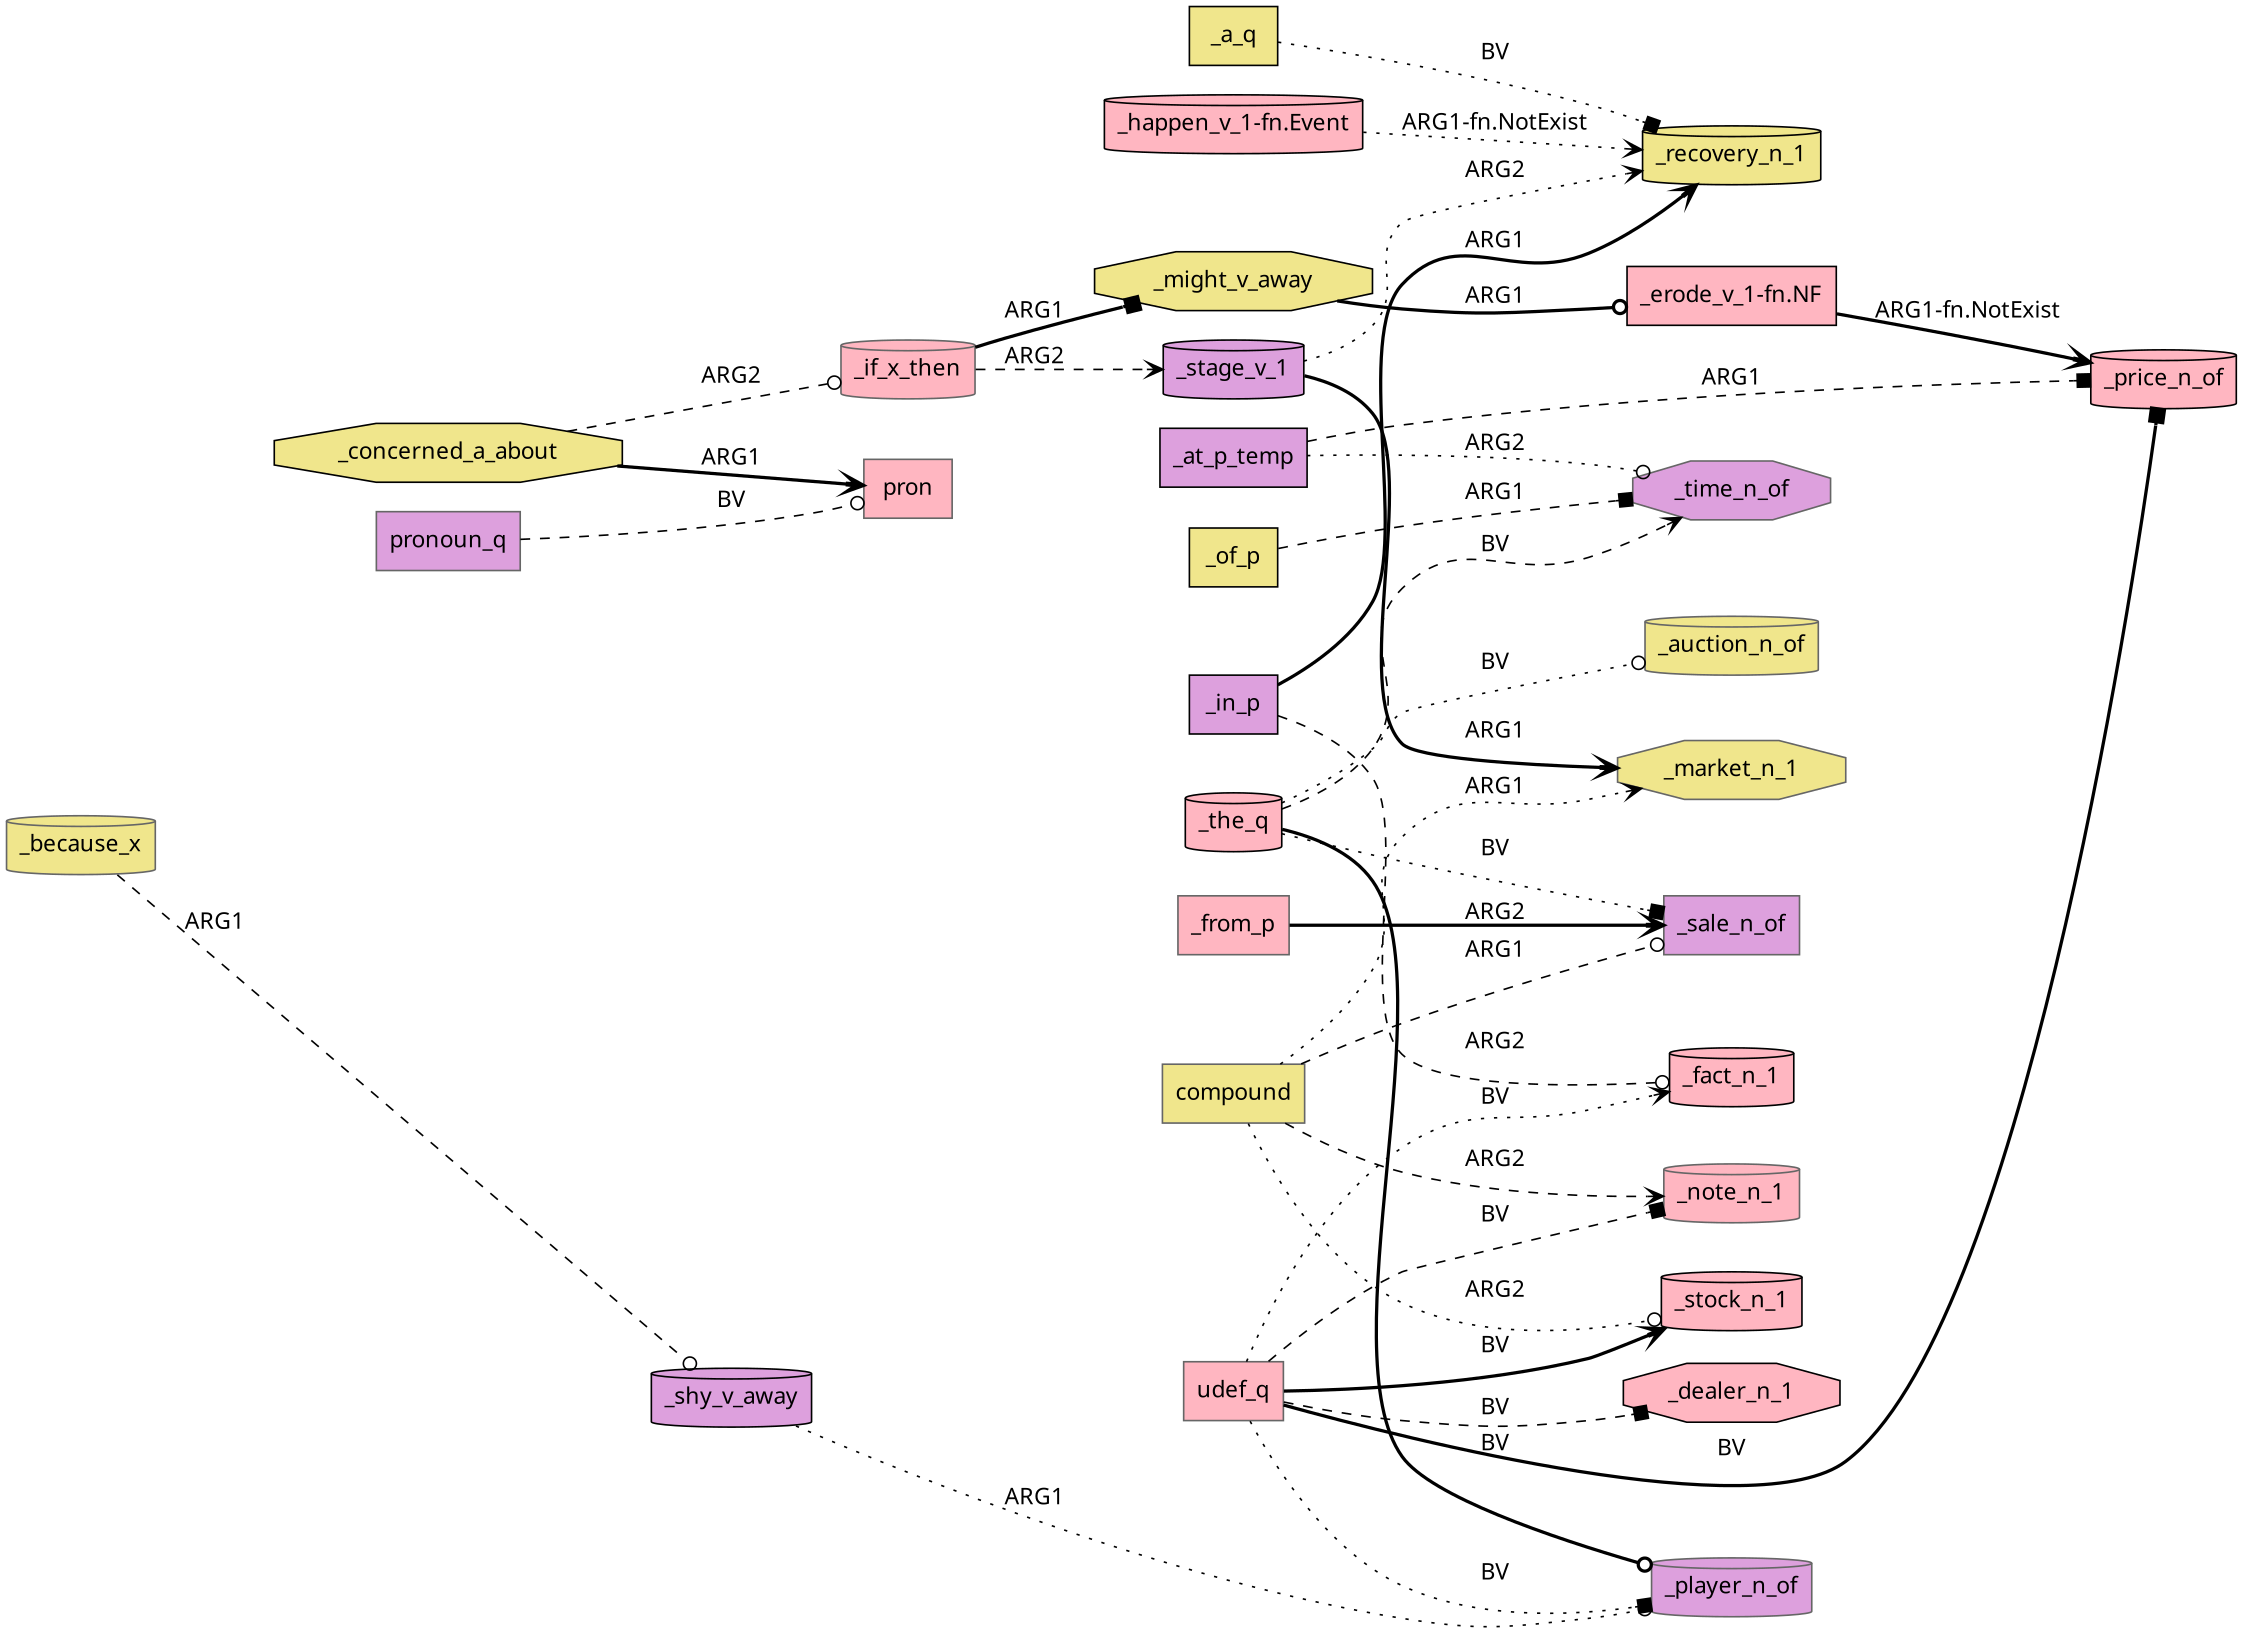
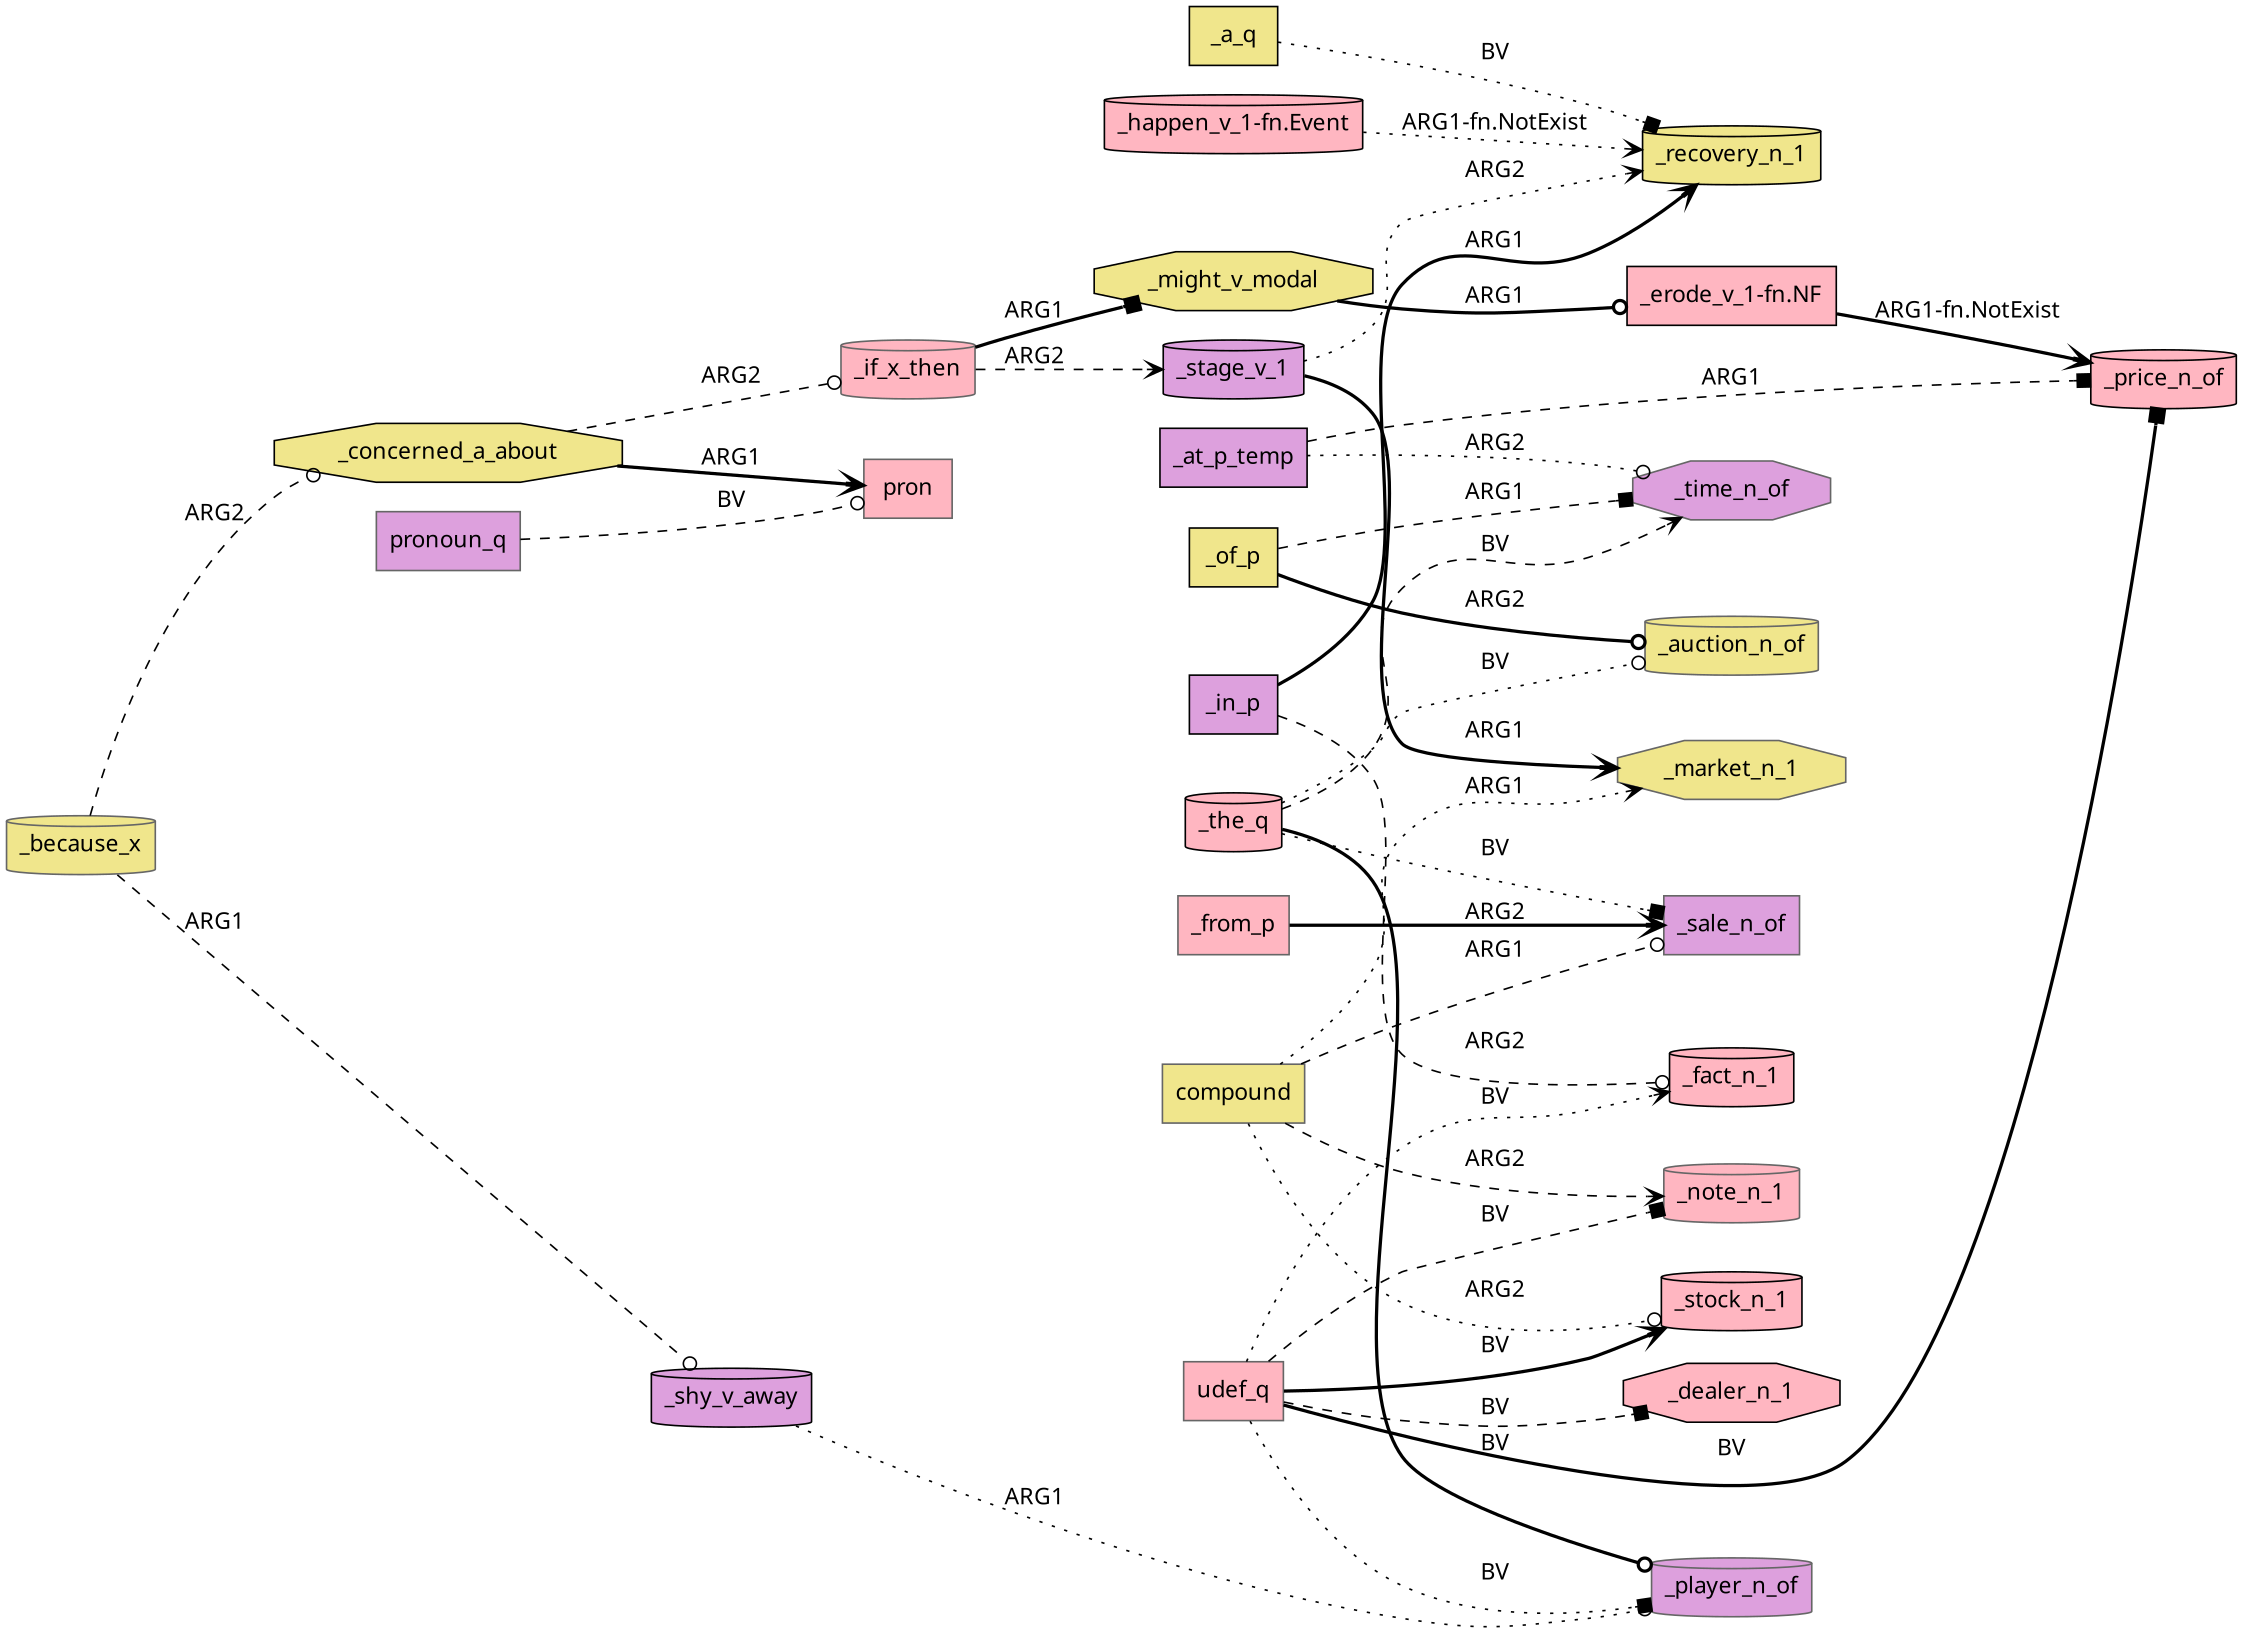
  digraph {
    fontname="Noto Sans"
    rankdir=LR
    node [color=black fillcolor=lightpink fontname="Noto Sans" shape=cylinder style=filled]
    edge [arrowhead=vee fontname="Noto Sans" style=dashed]
    _a_q [fillcolor=khaki shape=box]
    _recovery_n_1 [fillcolor=khaki]
    udef_q [color=gray40 shape=box]
    _price_n_of
    _player_n_of [color=gray40 fillcolor=plum]
    _fact_n_1
    _stock_n_1
    _dealer_n_1 [shape=octagon]
    _note_n_1 [color=gray40]
    _stage_v_1 [fillcolor=plum]
    _market_n_1 [color=gray40 fillcolor=khaki shape=octagon]
    _because_x [color=gray40 fillcolor=khaki]
    _concerned_a_about [fillcolor=khaki shape=octagon]
    _shy_v_away [fillcolor=plum]
    _if_x_then [color=gray40]
    pron [color=gray40 shape=box]
    _from_p [color=gray40 shape=box]
    _sale_n_of [color=gray40 fillcolor=plum shape=box]
    _in_p [fillcolor=plum shape=box]
    _at_p_temp [fillcolor=plum shape=box]
    _time_n_of [color=gray40 fillcolor=plum shape=octagon]
-   _might_v_modal [fillcolor=khaki shape=octagon label=_might_v_away]
+   _might_v_modal [fillcolor=khaki shape=octagon]
    "_erode_v_1-fn.NF" [shape=box]
    compound [color=gray40 fillcolor=khaki shape=box]
    pronoun_q [color=gray40 fillcolor=plum shape=box]
    _the_q
    _auction_n_of [color=gray40 fillcolor=khaki]
    "_happen_v_1-fn.Event"
    _of_p [fillcolor=khaki shape=box]
    _a_q -> _recovery_n_1 [arrowhead=box label=BV style=dotted]
    udef_q -> _price_n_of [arrowhead=box label=BV style=bold]
    udef_q -> _player_n_of [arrowhead=box label=BV style=dotted]
    udef_q -> _fact_n_1 [label=BV style=dotted]
    udef_q -> _stock_n_1 [label=BV style=bold]
    udef_q -> _dealer_n_1 [arrowhead=box label=BV]
    udef_q -> _note_n_1 [arrowhead=box label=BV]
    _stage_v_1 -> _recovery_n_1 [label=ARG2 style=dotted]
    _stage_v_1 -> _market_n_1 [label=ARG1 style=bold]
+   _because_x -> _concerned_a_about [arrowhead=odot label=ARG2]
    _because_x -> _shy_v_away [arrowhead=odot label=ARG1]
    _concerned_a_about -> _if_x_then [arrowhead=odot label=ARG2]
    _concerned_a_about -> pron [label=ARG1 style=bold]
    _shy_v_away -> _player_n_of [arrowhead=odot label=ARG1 style=dotted]
    _if_x_then -> _stage_v_1 [label=ARG2]
    _if_x_then -> _might_v_modal [arrowhead=box label=ARG1 style=bold]
    _from_p -> _sale_n_of [label=ARG2 style=bold]
    _in_p -> _recovery_n_1 [label=ARG1 style=bold]
    _in_p -> _fact_n_1 [arrowhead=odot label=ARG2]
    _at_p_temp -> _price_n_of [arrowhead=box label=ARG1]
    _at_p_temp -> _time_n_of [arrowhead=odot label=ARG2 style=dotted]
    _might_v_modal -> "_erode_v_1-fn.NF" [arrowhead=odot label=ARG1 style=bold]
    "_erode_v_1-fn.NF" -> _price_n_of [label="ARG1-fn.NotExist" style=bold]
    compound -> _stock_n_1 [arrowhead=odot label=ARG2 style=dotted]
    compound -> _note_n_1 [label=ARG2]
    compound -> _market_n_1 [label=ARG1 style=dotted]
    compound -> _sale_n_of [arrowhead=odot label=ARG1]
    pronoun_q -> pron [arrowhead=odot label=BV]
    _the_q -> _player_n_of [arrowhead=odot label=BV style=bold]
    _the_q -> _sale_n_of [arrowhead=box label=BV style=dotted]
    _the_q -> _time_n_of [label=BV]
    _the_q -> _auction_n_of [arrowhead=odot label=BV style=dotted]
    "_happen_v_1-fn.Event" -> _recovery_n_1 [label="ARG1-fn.NotExist" style=dotted]
    _of_p -> _time_n_of [arrowhead=box label=ARG1]
+   _of_p -> _auction_n_of [arrowhead=odot label=ARG2 style=bold]
  }
